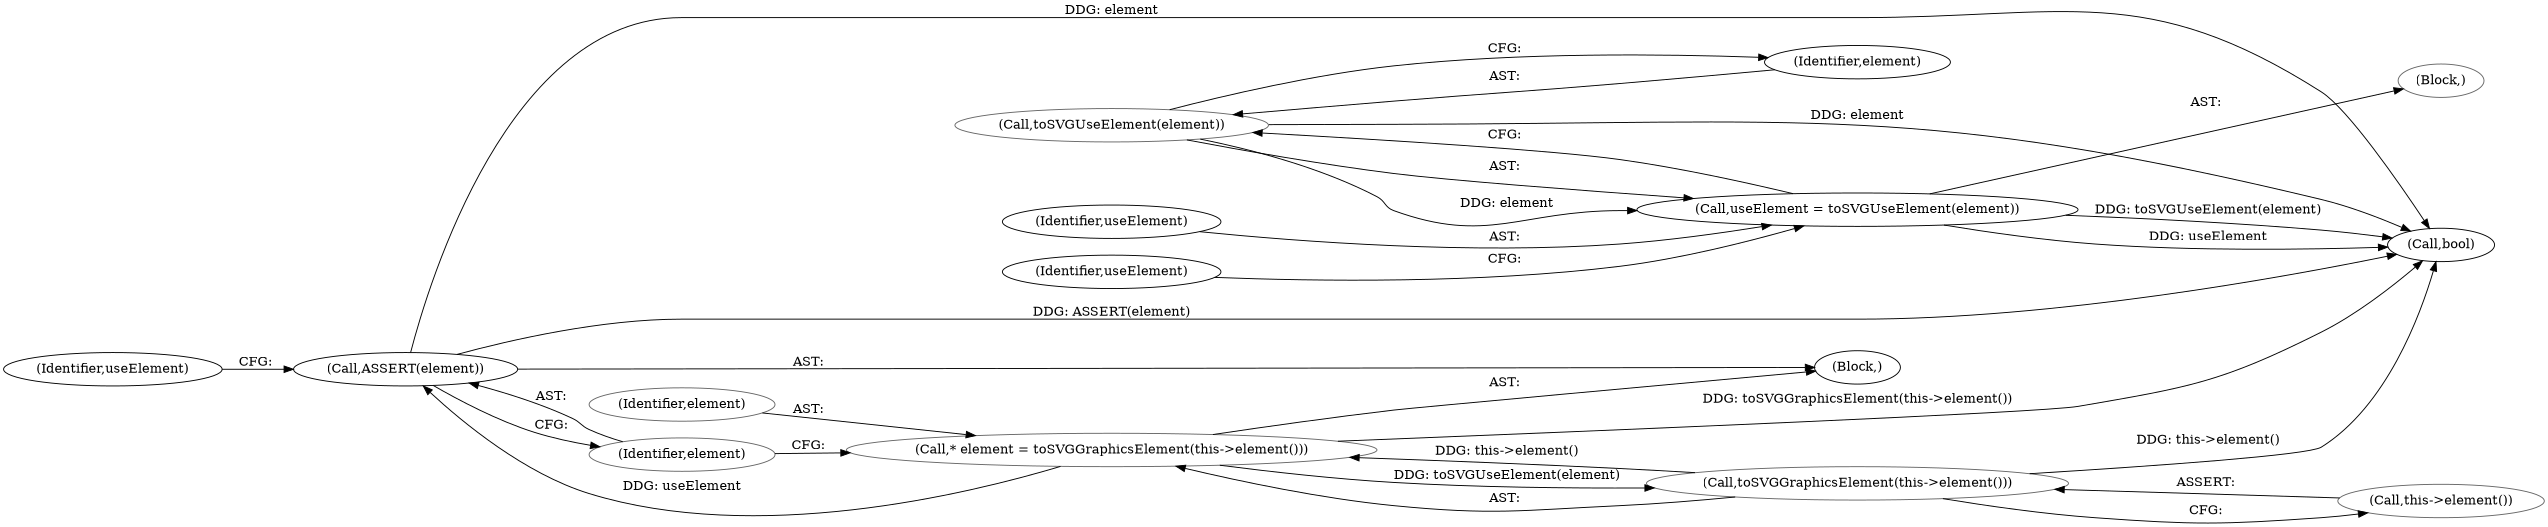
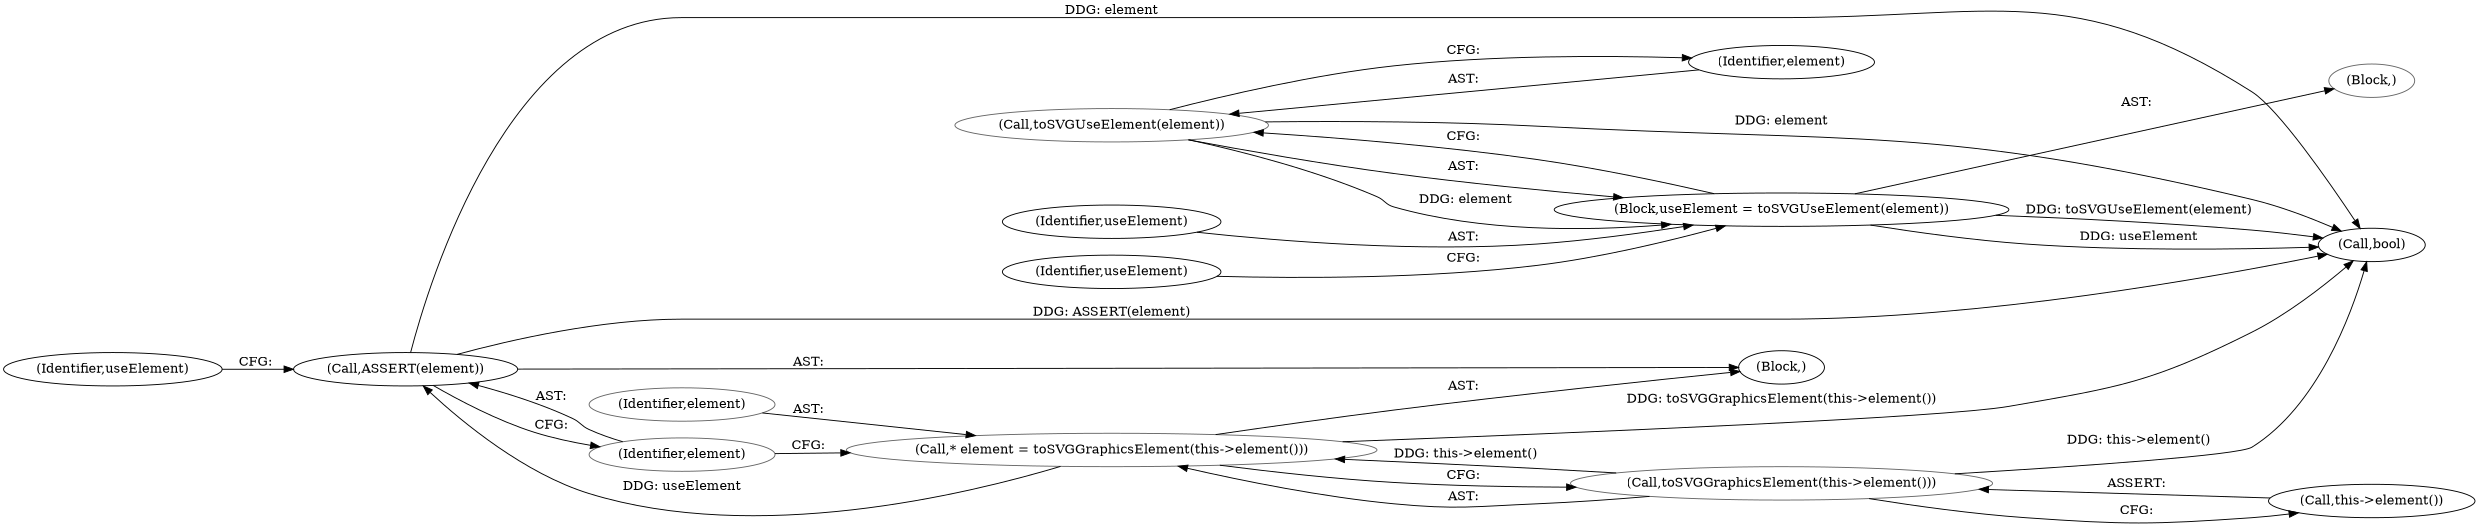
  digraph {
    rankdir=LR
    node [color=black]
    n1 [label="(Call,ASSERT(element))"]
    n2 [color=gray40 label="(Identifier,element)"]
    n3 [label="(Block,)"]
    n4 [label="(Call,bool)"]
    n5 [color=gray40 label="(Call,toSVGUseElement(element))"]
-   n6 [label="(Call,useElement = toSVGUseElement(element))"]
+   n6 [label="(Block,useElement = toSVGUseElement(element))"]
    n7 [label="(Identifier,element)"]
    n8 [color=gray40 label="(Call,* element = toSVGGraphicsElement(this->element()))"]
    n9 [color=gray40 label="(Call,toSVGGraphicsElement(this->element()))"]
-   n10 [color=gray40 label="(Call,this->element())"]
+   n10 [label="(Call,this->element())"]
    n11 [color=gray40 label="(Block,)"]
    n12 [label="(Identifier,useElement)"]
    n13 [color=gray40 label="(Identifier,element)"]
    n14 [label="(Identifier,useElement)"]
    n15 [label="(Identifier,useElement)"]
    n1 -> n2 [label="CFG: "]
    n1 -> n3 [label="AST: "]
    n1 -> n4 [label="DDG: element"]
    n1 -> n4 [label="DDG: ASSERT(element)"]
    n2 -> n1 [label="AST: "]
    n2 -> n8 [label="CFG: "]
    n5 -> n4 [label="DDG: element"]
    n5 -> n6 [label="AST: "]
    n5 -> n6 [label="DDG: element"]
    n5 -> n7 [label="CFG: "]
    n6 -> n4 [label="DDG: useElement"]
    n6 -> n4 [label="DDG: toSVGUseElement(element)"]
    n6 -> n5 [label="CFG: "]
    n6 -> n11 [label="AST: "]
    n7 -> n5 [label="AST: "]
    n8 -> n1 [label="DDG: useElement"]
    n8 -> n3 [label="AST: "]
    n8 -> n4 [label="DDG: toSVGGraphicsElement(this->element())"]
-   n8 -> n9 [label="DDG: toSVGUseElement(element)"]
+   n8 -> n9 [label="CFG: "]
    n9 -> n4 [label="DDG: this->element()"]
    n9 -> n8 [label="AST: "]
    n9 -> n8 [label="DDG: this->element()"]
    n9 -> n10 [label="CFG: "]
    n10 -> n9 [label="ASSERT: "]
    n12 -> n1 [label="CFG: "]
    n13 -> n8 [label="AST: "]
    n14 -> n6 [label="AST: "]
    n15 -> n6 [label="CFG: "]
  }
